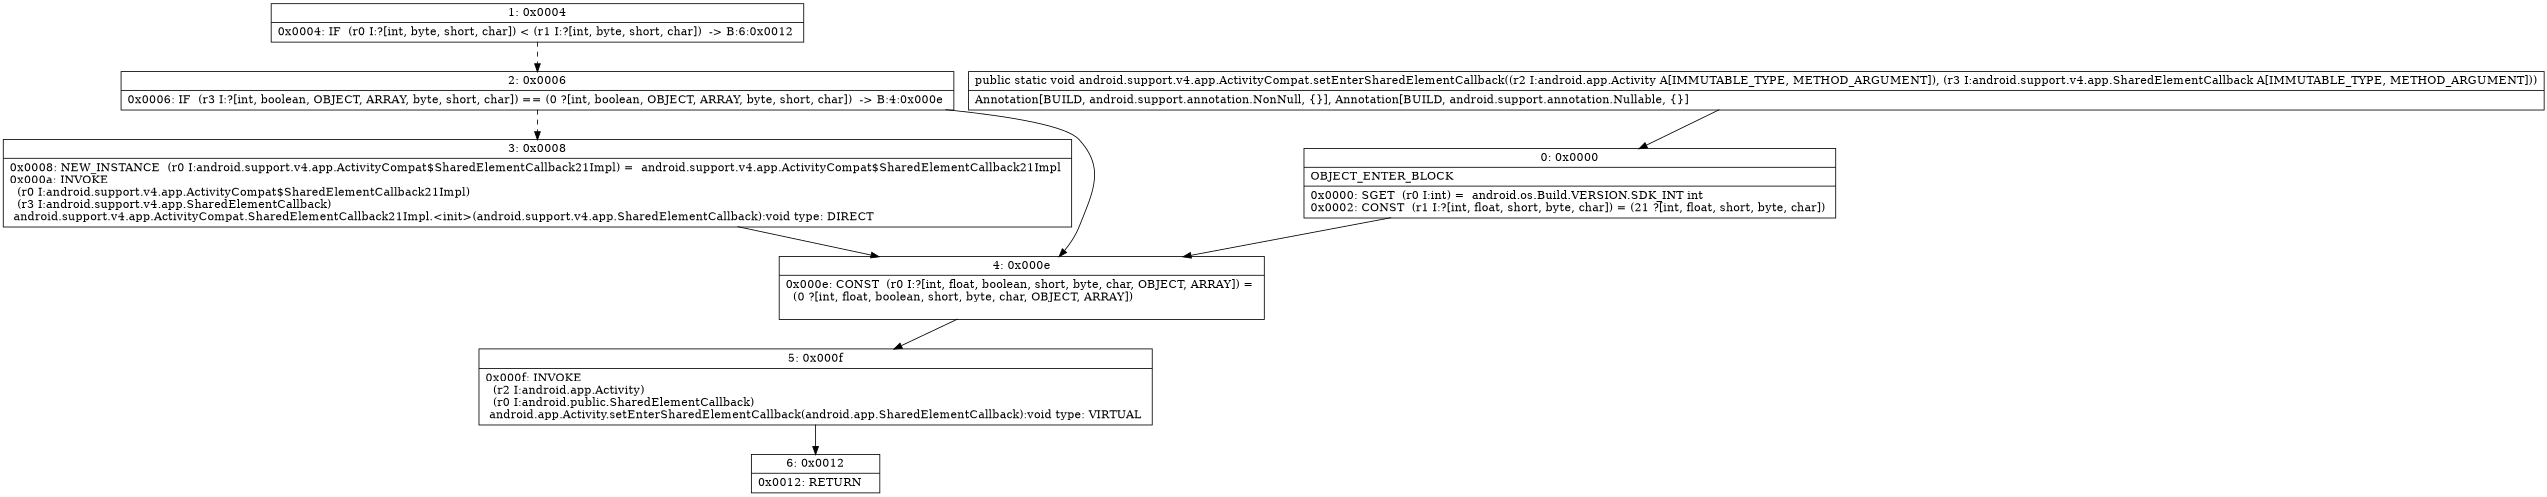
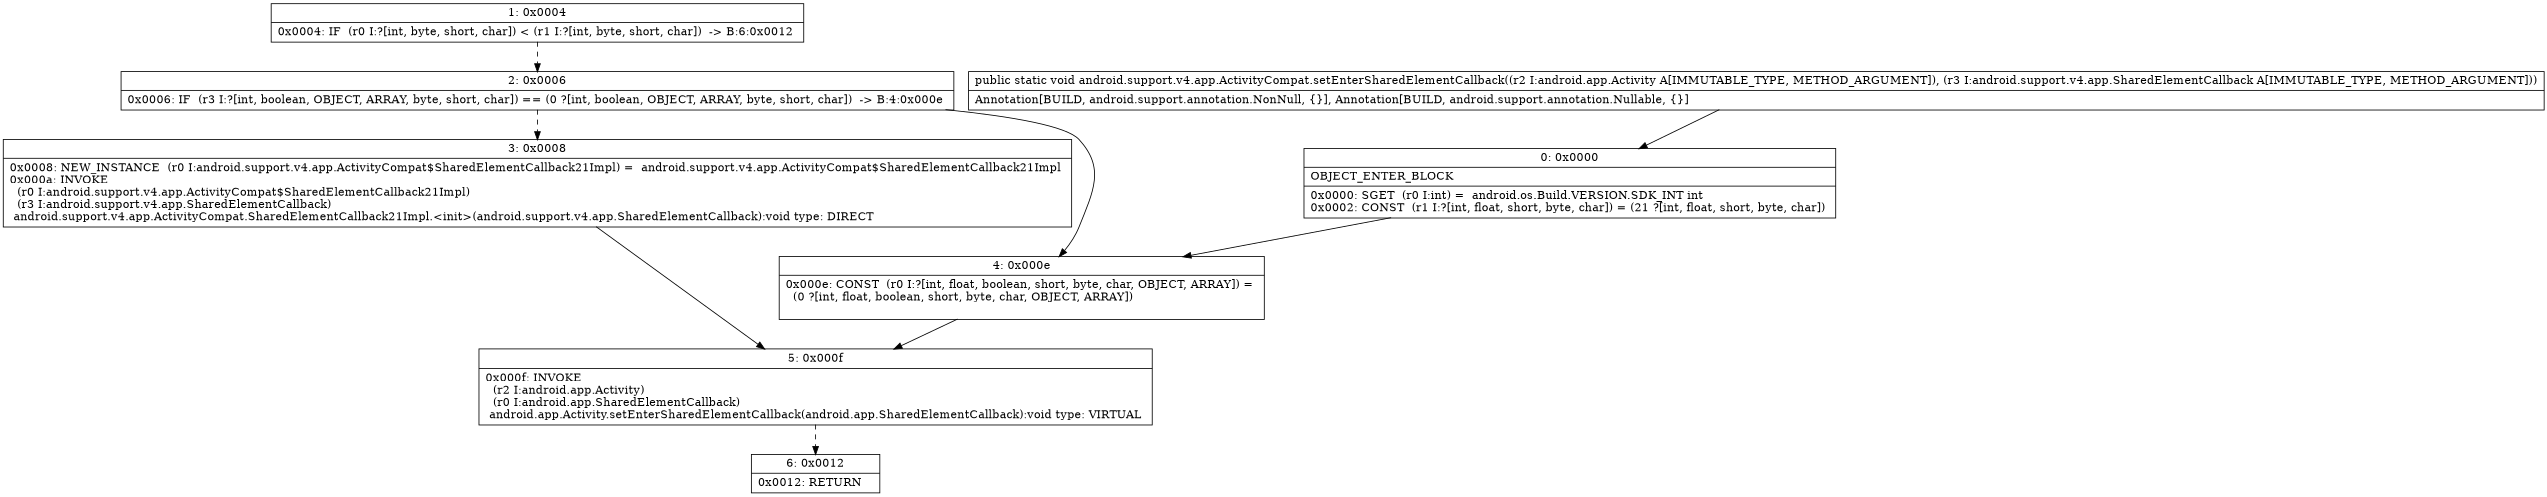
  digraph {
    node [shape=record]
    n1 [label="{0\:\ 0x0000|OBJECT_ENTER_BLOCK\l|0x0000: SGET  (r0 I:int) =  android.os.Build.VERSION.SDK_INT int \l0x0002: CONST  (r1 I:?[int, float, short, byte, char]) = (21 ?[int, float, short, byte, char]) \l}"]
    n2 [label="{4\:\ 0x000e|0x000e: CONST  (r0 I:?[int, float, boolean, short, byte, char, OBJECT, ARRAY]) = \l  (0 ?[int, float, boolean, short, byte, char, OBJECT, ARRAY])\l \l}"]
    n3 [label="{1\:\ 0x0004|0x0004: IF  (r0 I:?[int, byte, short, char]) \< (r1 I:?[int, byte, short, char])  \-\> B:6:0x0012 \l}"]
    n4 [label="{2\:\ 0x0006|0x0006: IF  (r3 I:?[int, boolean, OBJECT, ARRAY, byte, short, char]) == (0 ?[int, boolean, OBJECT, ARRAY, byte, short, char])  \-\> B:4:0x000e \l}"]
    n5 [label="{3\:\ 0x0008|0x0008: NEW_INSTANCE  (r0 I:android.support.v4.app.ActivityCompat$SharedElementCallback21Impl) =  android.support.v4.app.ActivityCompat$SharedElementCallback21Impl \l0x000a: INVOKE  \l  (r0 I:android.support.v4.app.ActivityCompat$SharedElementCallback21Impl)\l  (r3 I:android.support.v4.app.SharedElementCallback)\l android.support.v4.app.ActivityCompat.SharedElementCallback21Impl.\<init\>(android.support.v4.app.SharedElementCallback):void type: DIRECT \l}"]
    n6 [label="{6\:\ 0x0012|0x0012: RETURN   \l}"]
-   n7 [label="{5\:\ 0x000f|0x000f: INVOKE  \l  (r2 I:android.app.Activity)\l  (r0 I:android.public.SharedElementCallback)\l android.app.Activity.setEnterSharedElementCallback(android.app.SharedElementCallback):void type: VIRTUAL \l}"]
+   n7 [label="{5\:\ 0x000f|0x000f: INVOKE  \l  (r2 I:android.app.Activity)\l  (r0 I:android.app.SharedElementCallback)\l android.app.Activity.setEnterSharedElementCallback(android.app.SharedElementCallback):void type: VIRTUAL \l}"]
    n8 [label="{public static void android.support.v4.app.ActivityCompat.setEnterSharedElementCallback((r2 I:android.app.Activity A[IMMUTABLE_TYPE, METHOD_ARGUMENT]), (r3 I:android.support.v4.app.SharedElementCallback A[IMMUTABLE_TYPE, METHOD_ARGUMENT]))  | Annotation[BUILD, android.support.annotation.NonNull, \{\}], Annotation[BUILD, android.support.annotation.Nullable, \{\}]\l}"]
    n1 -> n2
    n2 -> n7
    n3 -> n4 [style=dashed]
    n4 -> n2
    n4 -> n5 [style=dashed]
-   n5 -> n2
-   n7 -> n6
+   n5 -> n7
+   n7 -> n6 [style=dashed]
    n8 -> n1
  }
